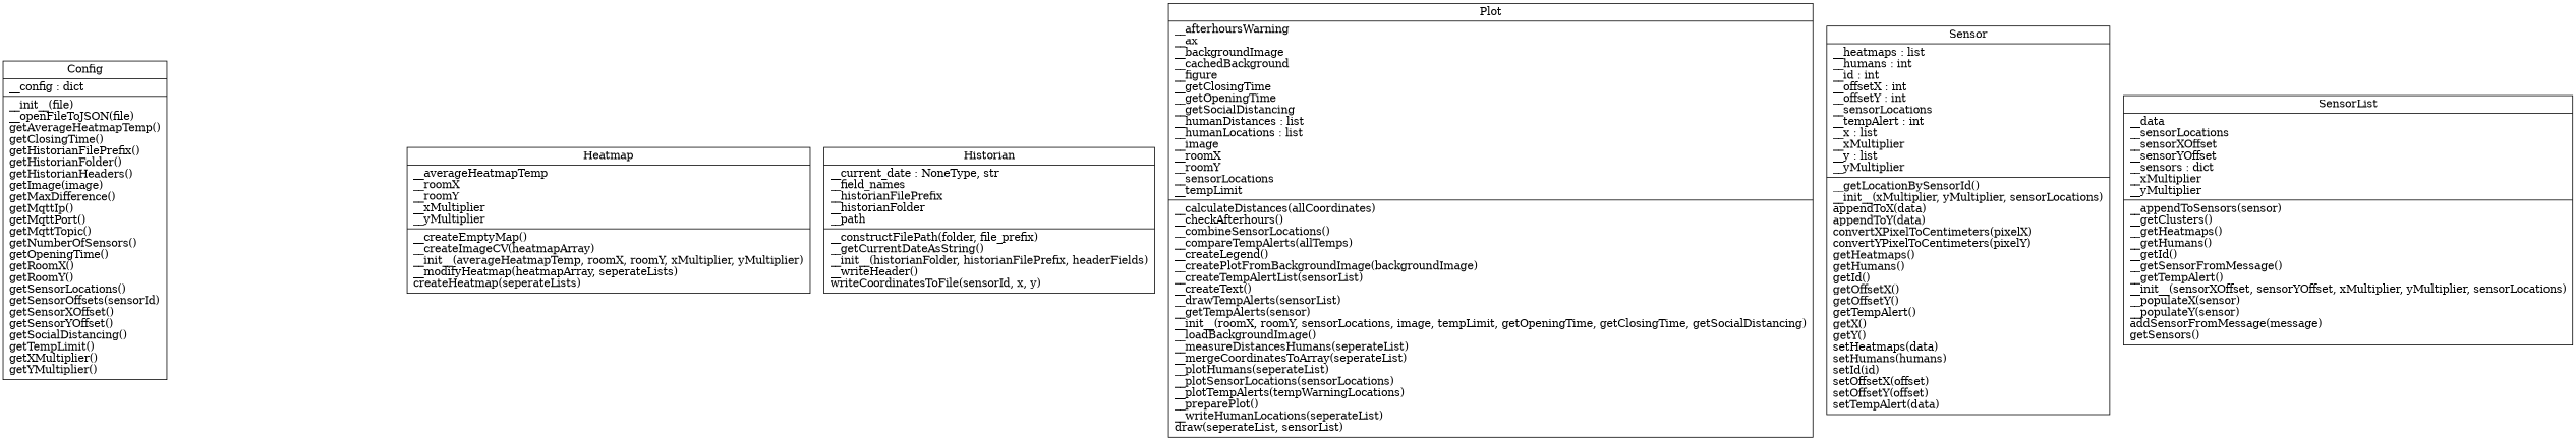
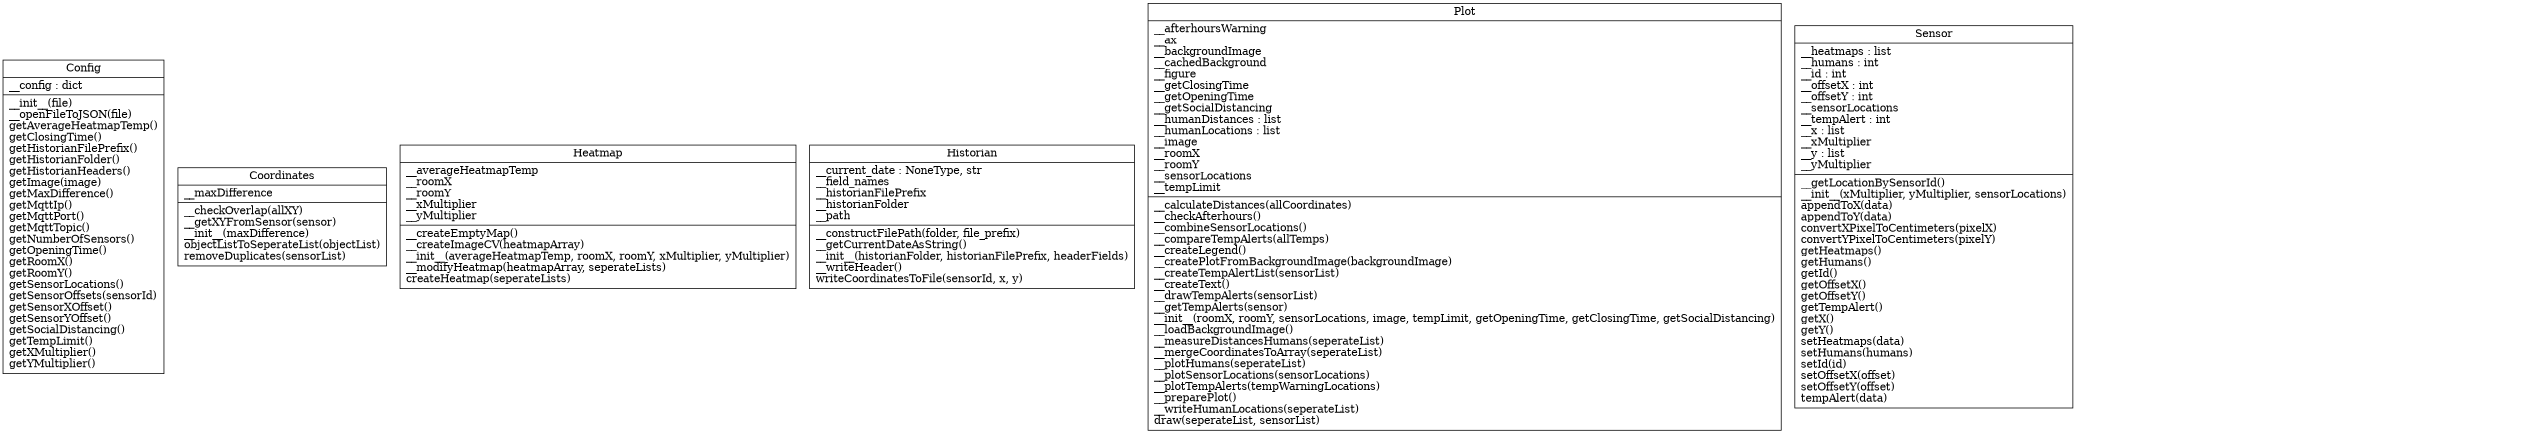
  digraph {
    rankdir=BT
    node [shape=record]
    n1 [label="{Config|__config : dict\l|__init__(file)\l__openFileToJSON(file)\lgetAverageHeatmapTemp()\lgetClosingTime()\lgetHistorianFilePrefix()\lgetHistorianFolder()\lgetHistorianHeaders()\lgetImage(image)\lgetMaxDifference()\lgetMqttIp()\lgetMqttPort()\lgetMqttTopic()\lgetNumberOfSensors()\lgetOpeningTime()\lgetRoomX()\lgetRoomY()\lgetSensorLocations()\lgetSensorOffsets(sensorId)\lgetSensorXOffset()\lgetSensorYOffset()\lgetSocialDistancing()\lgetTempLimit()\lgetXMultiplier()\lgetYMultiplier()\l}"]
+   n2 [label="{Coordinates|__maxDifference\l|__checkOverlap(allXY)\l__getXYFromSensor(sensor)\l__init__(maxDifference)\lobjectListToSeperateList(objectList)\lremoveDuplicates(sensorList)\l}"]
    n3 [label="{Heatmap|__averageHeatmapTemp\l__roomX\l__roomY\l__xMultiplier\l__yMultiplier\l|__createEmptyMap()\l__createImageCV(heatmapArray)\l__init__(averageHeatmapTemp, roomX, roomY, xMultiplier, yMultiplier)\l__modifyHeatmap(heatmapArray, seperateLists)\lcreateHeatmap(seperateLists)\l}"]
    n4 [label="{Historian|__current_date : NoneType, str\l__field_names\l__historianFilePrefix\l__historianFolder\l__path\l|__constructFilePath(folder, file_prefix)\l__getCurrentDateAsString()\l__init__(historianFolder, historianFilePrefix, headerFields)\l__writeHeader()\lwriteCoordinatesToFile(sensorId, x, y)\l}"]
    n5 [label="{Plot|__afterhoursWarning\l__ax\l__backgroundImage\l__cachedBackground\l__figure\l__getClosingTime\l__getOpeningTime\l__getSocialDistancing\l__humanDistances : list\l__humanLocations : list\l__image\l__roomX\l__roomY\l__sensorLocations\l__tempLimit\l|__calculateDistances(allCoordinates)\l__checkAfterhours()\l__combineSensorLocations()\l__compareTempAlerts(allTemps)\l__createLegend()\l__createPlotFromBackgroundImage(backgroundImage)\l__createTempAlertList(sensorList)\l__createText()\l__drawTempAlerts(sensorList)\l__getTempAlerts(sensor)\l__init__(roomX, roomY, sensorLocations, image, tempLimit, getOpeningTime, getClosingTime, getSocialDistancing)\l__loadBackgroundImage()\l__measureDistancesHumans(seperateList)\l__mergeCoordinatesToArray(seperateList)\l__plotHumans(seperateList)\l__plotSensorLocations(sensorLocations)\l__plotTempAlerts(tempWarningLocations)\l__preparePlot()\l__writeHumanLocations(seperateList)\ldraw(seperateList, sensorList)\l}"]
-   n6 [label="{Sensor|__heatmaps : list\l__humans : int\l__id : int\l__offsetX : int\l__offsetY : int\l__sensorLocations\l__tempAlert : int\l__x : list\l__xMultiplier\l__y : list\l__yMultiplier\l|__getLocationBySensorId()\l__init__(xMultiplier, yMultiplier, sensorLocations)\lappendToX(data)\lappendToY(data)\lconvertXPixelToCentimeters(pixelX)\lconvertYPixelToCentimeters(pixelY)\lgetHeatmaps()\lgetHumans()\lgetId()\lgetOffsetX()\lgetOffsetY()\lgetTempAlert()\lgetX()\lgetY()\lsetHeatmaps(data)\lsetHumans(humans)\lsetId(id)\lsetOffsetX(offset)\lsetOffsetY(offset)\lsetTempAlert(data)\l}"]
-   n7 [label="{SensorList|__data\l__sensorLocations\l__sensorXOffset\l__sensorYOffset\l__sensors : dict\l__xMultiplier\l__yMultiplier\l|__appendToSensors(sensor)\l__getClusters()\l__getHeatmaps()\l__getHumans()\l__getId()\l__getSensorFromMessage()\l__getTempAlert()\l__init__(sensorXOffset, sensorYOffset, xMultiplier, yMultiplier, sensorLocations)\l__populateX(sensor)\l__populateY(sensor)\laddSensorFromMessage(message)\lgetSensors()\l}"]
+   n6 [label="{Sensor|__heatmaps : list\l__humans : int\l__id : int\l__offsetX : int\l__offsetY : int\l__sensorLocations\l__tempAlert : int\l__x : list\l__xMultiplier\l__y : list\l__yMultiplier\l|__getLocationBySensorId()\l__init__(xMultiplier, yMultiplier, sensorLocations)\lappendToX(data)\lappendToY(data)\lconvertXPixelToCentimeters(pixelX)\lconvertYPixelToCentimeters(pixelY)\lgetHeatmaps()\lgetHumans()\lgetId()\lgetOffsetX()\lgetOffsetY()\lgetTempAlert()\lgetX()\lgetY()\lsetHeatmaps(data)\lsetHumans(humans)\lsetId(id)\lsetOffsetX(offset)\lsetOffsetY(offset)\ltempAlert(data)\l}"]
  }
